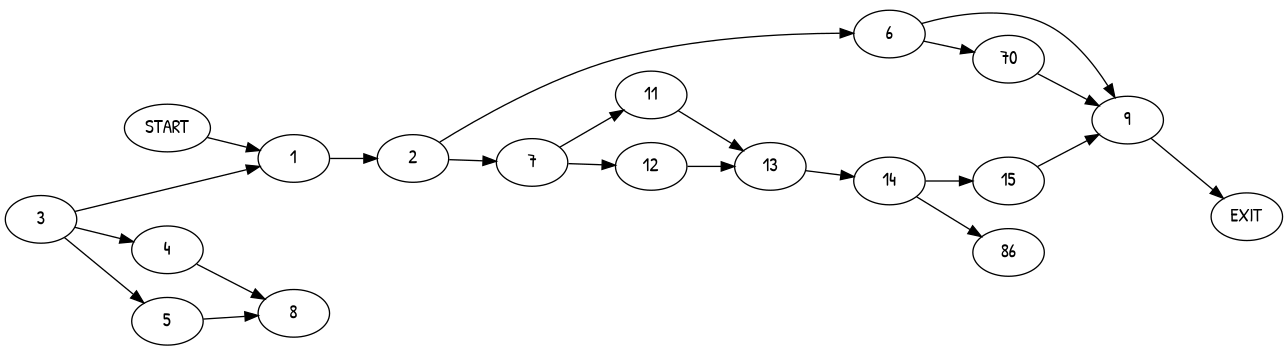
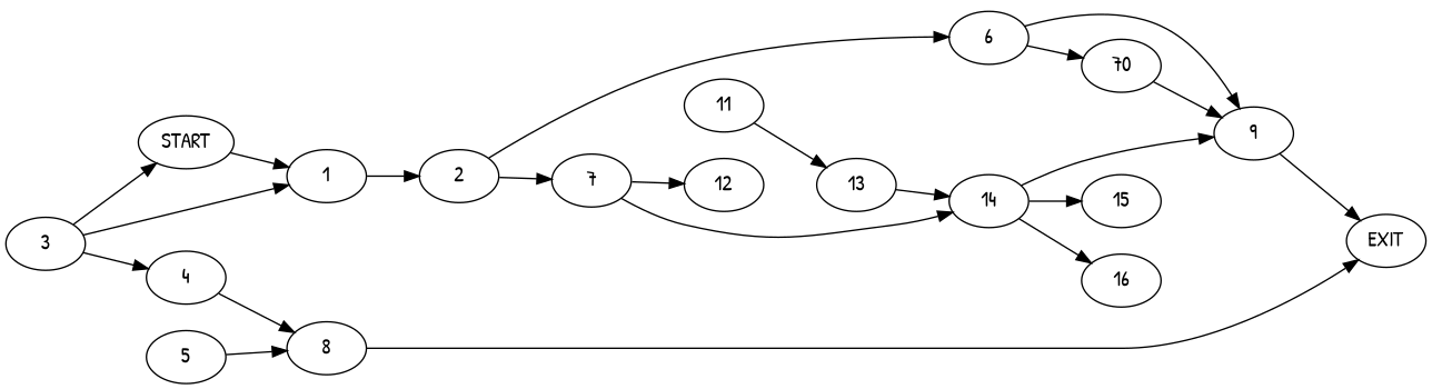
  digraph {
    fontname="Patrick Hand"
    rankdir=LR
    node [fontname="Patrick Hand"]
    edge [fontname="Patrick Hand"]
    n1 [label=START]
    1
    2
    n4 [label=EXIT]
    6
    7
    3
    4
    5
    9
    n11 [label=70]
    11
    12
    8
    13
    14
    15
-   16 [label=86]
+   16
    n1 -> 1
    1 -> 2
    2 -> 6
    2 -> 7
    6 -> 9
    6 -> n11
-   7 -> 11
+   7 -> 14
    7 -> 12
    3 -> 1
    3 -> 4
-   3 -> 5
+   3 -> n1
    4 -> 8
    5 -> 8
    9 -> n4
    n11 -> 9
    11 -> 13
-   12 -> 13
+   8 -> n4
    13 -> 14
    14 -> 15
    14 -> 16
-   15 -> 9
+   14 -> 9
  }
